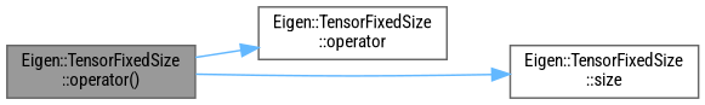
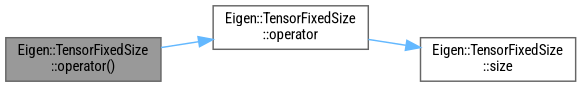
  digraph {
    fontname="Roboto Condensed"
    rankdir=LR
    node [color=grey40 fillcolor=white fontname="Roboto Condensed" fontsize=10 shape=box style=filled]
    edge [color=steelblue1 fontname="Roboto Condensed" fontsize=10 labelfontname=Helvetica labelfontsize=10 style=solid]
    n1 [color=gray40 fillcolor=grey60 fontcolor=black height=0.2 label="Eigen::TensorFixedSize\l::operator()" width=0.4]
    n2 [height=0.2 label="Eigen::TensorFixedSize\l::operator" width=0.4]
    n3 [height=0.2 label="Eigen::TensorFixedSize\l::size" width=0.4]
    n1 -> n2
-   n1 -> n3
+   n2 -> n3
  }
